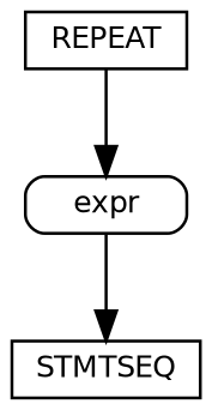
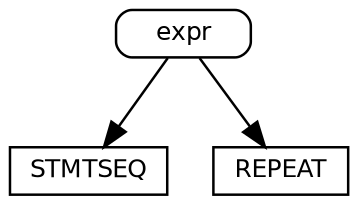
  digraph {
    fontname=helvetica
    node [fontname=helvetica fontsize=10 shape=box style=solid]
    edge [arrowhead=normal]
    n1 [height=0.25 label=STMTSEQ]
    REPEAT [height=0.25]
    n3 [height=0.25 label=expr style=rounded]
-   REPEAT -> n3
+   n3 -> REPEAT
    n3 -> n1
  }
